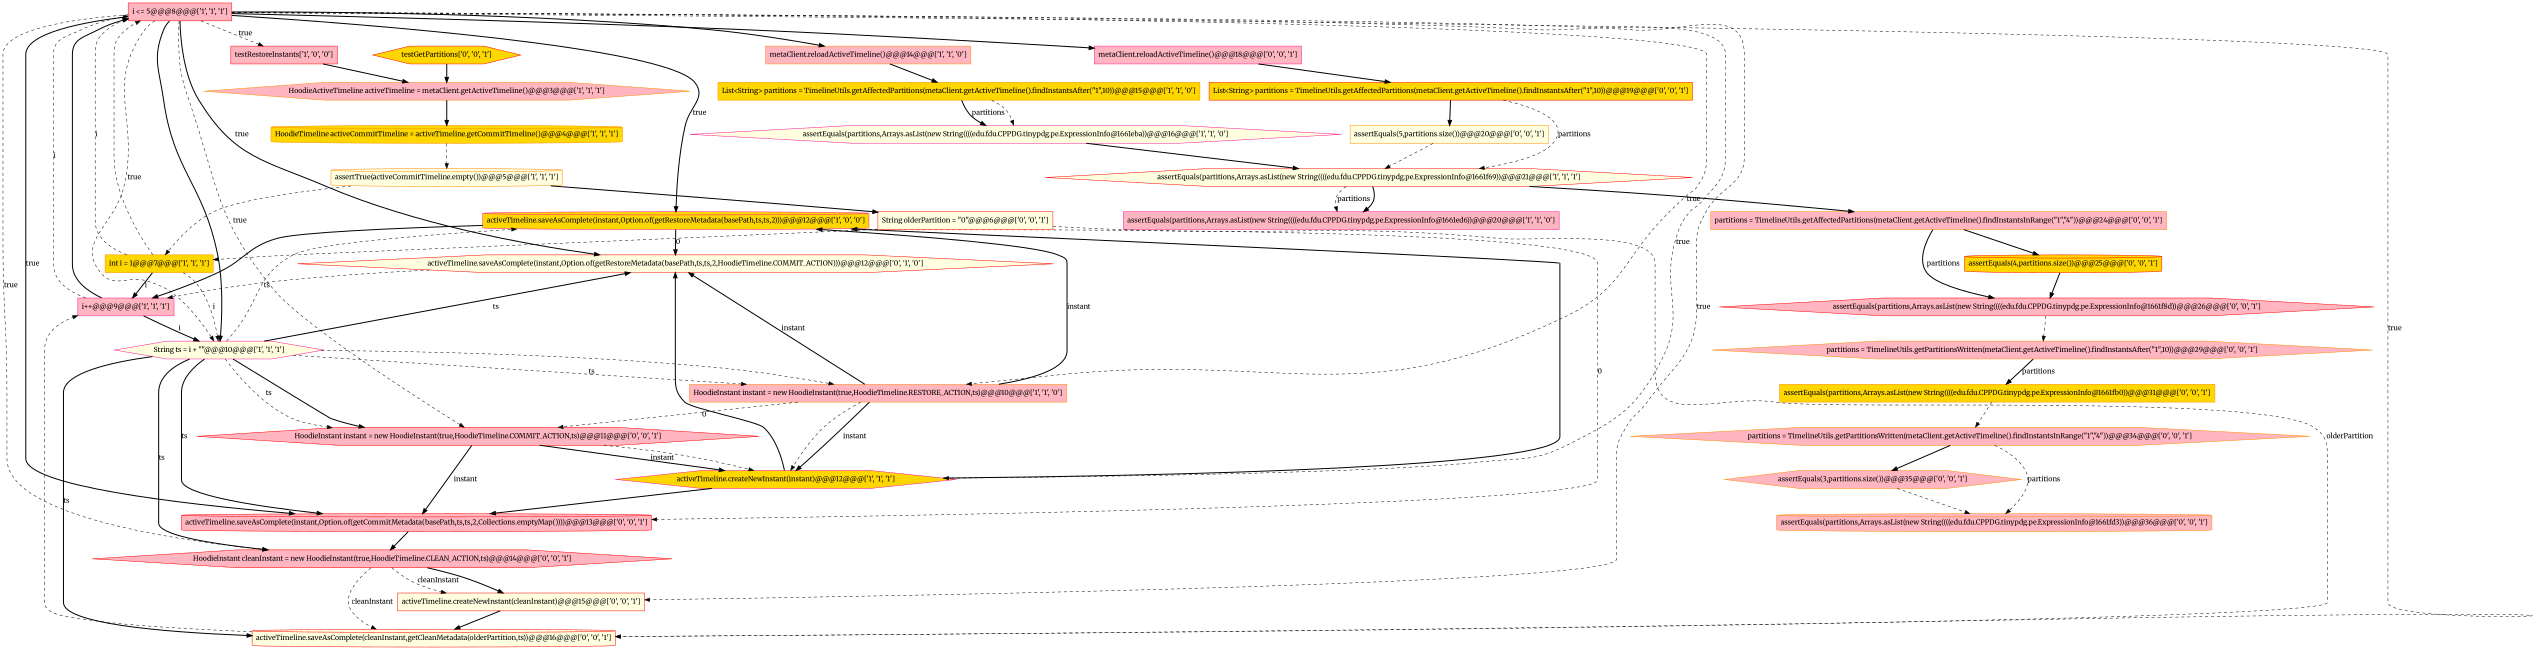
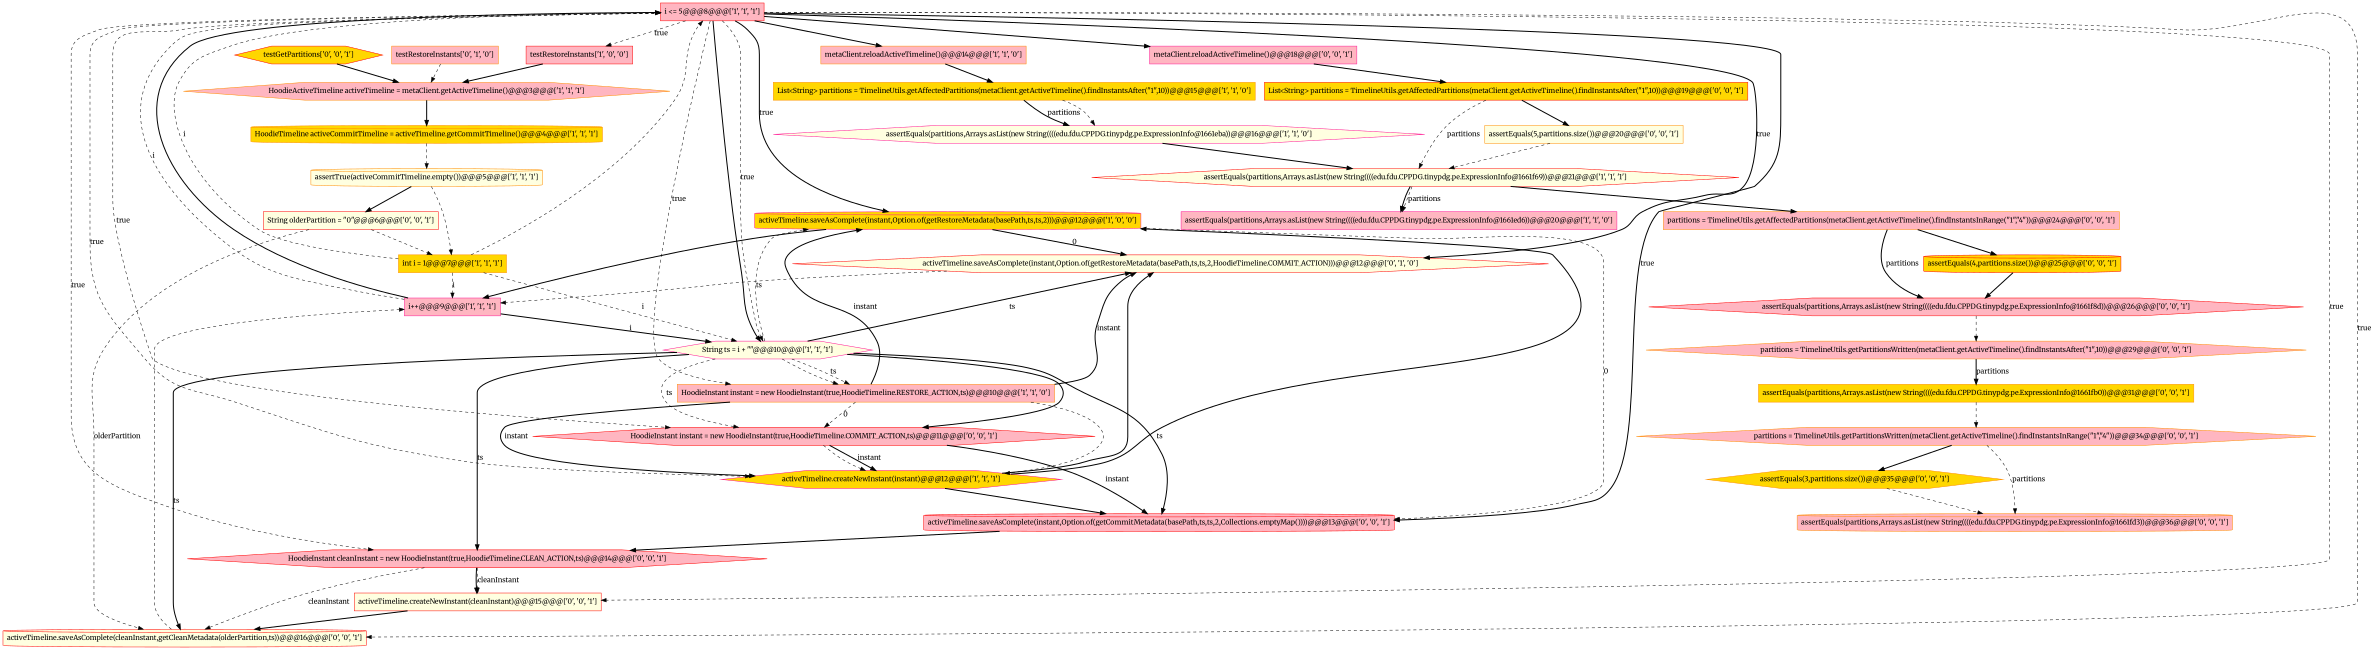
  digraph {
    fontname=Merriweather
    node [color=darkorange fillcolor=lightpink fontname=Merriweather shape=box style=filled]
    edge [fontname=Merriweather style=bold]
    n1 [label="partitions = TimelineUtils.getAffectedPartitions(metaClient.getActiveTimeline().findInstantsInRange(\"1\",\"4\"))@@@24@@@['0', '0', '1']"]
    n2 [color=red label="assertEquals(partitions,Arrays.asList(new String((((edu.fdu.CPPDG.tinypdg.pe.ExpressionInfo@1661f8d))@@@26@@@['0', '0', '1']" shape=hexagon]
    n3 [color=red fillcolor=gold label="assertEquals(4,partitions.size())@@@25@@@['0', '0', '1']" shape=cylinder]
    n4 [label="partitions = TimelineUtils.getPartitionsWritten(metaClient.getActiveTimeline().findInstantsAfter(\"1\",10))@@@29@@@['0', '0', '1']" shape=hexagon]
-   n5 [label="assertEquals(3,partitions.size())@@@35@@@['0', '0', '1']" shape=hexagon]
+   n5 [fillcolor=gold label="assertEquals(3,partitions.size())@@@35@@@['0', '0', '1']" shape=hexagon]
    n6 [label="assertEquals(partitions,Arrays.asList(new String((((edu.fdu.CPPDG.tinypdg.pe.ExpressionInfo@1661fd3))@@@36@@@['0', '0', '1']" shape=cylinder]
    n7 [color=deeppink fillcolor=gold label="activeTimeline.saveAsComplete(instant,Option.of(getRestoreMetadata(basePath,ts,ts,2)))@@@12@@@['1', '0', '0']" shape=cylinder]
    n8 [color=red fillcolor=lightyellow label="activeTimeline.saveAsComplete(instant,Option.of(getRestoreMetadata(basePath,ts,ts,2,HoodieTimeline.COMMIT_ACTION)))@@@12@@@['0', '1', '0']" shape=hexagon]
    n9 [color=deeppink label="i++@@@9@@@['1', '1', '1']"]
    n10 [color=red label="activeTimeline.saveAsComplete(instant,Option.of(getCommitMetadata(basePath,ts,ts,2,Collections.emptyMap())))@@@13@@@['0', '0', '1']" shape=cylinder]
    n11 [color=red label="i <= 5@@@8@@@['1', '1', '1']"]
    n12 [color=deeppink fillcolor=lightyellow label="String ts = i + \"\"@@@10@@@['1', '1', '1']" shape=hexagon]
    n13 [color=red label="HoodieInstant cleanInstant = new HoodieInstant(true,HoodieTimeline.CLEAN_ACTION,ts)@@@14@@@['0', '0', '1']" shape=hexagon]
    n14 [color=red fillcolor=lightyellow label="activeTimeline.saveAsComplete(cleanInstant,getCleanMetadata(olderPartition,ts))@@@16@@@['0', '0', '1']" shape=cylinder]
    n15 [color=red label="HoodieInstant instant = new HoodieInstant(true,HoodieTimeline.COMMIT_ACTION,ts)@@@11@@@['0', '0', '1']" shape=hexagon]
    n16 [color=red fillcolor=lightyellow label="activeTimeline.createNewInstant(cleanInstant)@@@15@@@['0', '0', '1']"]
    n17 [color=deeppink fillcolor=gold label="activeTimeline.createNewInstant(instant)@@@12@@@['1', '1', '1']" shape=hexagon]
    n18 [label="metaClient.reloadActiveTimeline()@@@14@@@['1', '1', '0']"]
    n19 [color=deeppink label="metaClient.reloadActiveTimeline()@@@18@@@['0', '0', '1']"]
    n20 [label="HoodieInstant instant = new HoodieInstant(true,HoodieTimeline.RESTORE_ACTION,ts)@@@10@@@['1', '1', '0']"]
    n21 [color=red label="testRestoreInstants['1', '0', '0']"]
    n22 [fillcolor=gold label="List<String> partitions = TimelineUtils.getAffectedPartitions(metaClient.getActiveTimeline().findInstantsAfter(\"1\",10))@@@15@@@['1', '1', '0']"]
    n23 [color=red fillcolor=gold label="List<String> partitions = TimelineUtils.getAffectedPartitions(metaClient.getActiveTimeline().findInstantsAfter(\"1\",10))@@@19@@@['0', '0', '1']"]
    n24 [label="HoodieActiveTimeline activeTimeline = metaClient.getActiveTimeline()@@@3@@@['1', '1', '1']" shape=hexagon]
    n25 [fillcolor=gold label="HoodieTimeline activeCommitTimeline = activeTimeline.getCommitTimeline()@@@4@@@['1', '1', '1']" shape=cylinder]
    n26 [fillcolor=lightyellow label="assertTrue(activeCommitTimeline.empty())@@@5@@@['1', '1', '1']" shape=cylinder]
    n27 [fillcolor=lightyellow label="assertEquals(5,partitions.size())@@@20@@@['0', '0', '1']"]
    n28 [color=red fillcolor=lightyellow label="assertEquals(partitions,Arrays.asList(new String((((edu.fdu.CPPDG.tinypdg.pe.ExpressionInfo@1661f69))@@@21@@@['1', '1', '1']" shape=hexagon]
    n29 [color=deeppink label="assertEquals(partitions,Arrays.asList(new String((((edu.fdu.CPPDG.tinypdg.pe.ExpressionInfo@1661ed6))@@@20@@@['1', '1', '0']"]
    n30 [fillcolor=gold label="assertEquals(partitions,Arrays.asList(new String((((edu.fdu.CPPDG.tinypdg.pe.ExpressionInfo@1661fb0))@@@31@@@['0', '0', '1']"]
    n31 [label="partitions = TimelineUtils.getPartitionsWritten(metaClient.getActiveTimeline().findInstantsInRange(\"1\",\"4\"))@@@34@@@['0', '0', '1']" shape=hexagon]
    n32 [fillcolor=gold label="int i = 1@@@7@@@['1', '1', '1']"]
    n33 [color=red fillcolor=lightyellow label="String olderPartition = \"0\"@@@6@@@['0', '0', '1']"]
    n34 [color=deeppink fillcolor=lightyellow label="assertEquals(partitions,Arrays.asList(new String((((edu.fdu.CPPDG.tinypdg.pe.ExpressionInfo@1661eba))@@@16@@@['1', '1', '0']" shape=hexagon]
    n35 [color=red fillcolor=gold label="testGetPartitions['0', '0', '1']" shape=hexagon]
+   n36 [label="testRestoreInstants['0', '1', '0']"]
    n1 -> n2 [label=partitions]
    n1 -> n3
    n2 -> n4 [style=dashed]
    n3 -> n2
    n4 -> n30 [label=partitions]
    n5 -> n6 [style=dashed]
    n7 -> n8 [label=0]
    n7 -> n9
    n7 -> n10 [label=0 style=dashed]
    n8 -> n9 [style=dashed]
    n9 -> n11
    n9 -> n11 [label=i style=dashed]
    n9 -> n12 [label=i]
    n10 -> n13
    n11 -> n7 [label=true]
    n11 -> n8 [label=true]
    n11 -> n10 [label=true]
    n11 -> n12 [label=true style=dashed]
    n11 -> n12
    n11 -> n13 [label=true style=dashed]
    n11 -> n14 [label=true style=dashed]
    n11 -> n15 [label=true style=dashed]
    n11 -> n16 [label=true style=dashed]
    n11 -> n17 [label=true style=dashed]
    n11 -> n18
    n11 -> n19
    n11 -> n20 [label=true style=dashed]
    n11 -> n21 [label=true style=dashed]
    n12 -> n7 [label=ts style=dashed]
    n12 -> n8 [label=ts]
    n12 -> n10 [label=ts]
    n12 -> n13 [label=ts]
    n12 -> n14 [label=ts]
    n12 -> n15 [label=ts style=dashed]
    n12 -> n15
    n12 -> n20 [style=dashed]
    n12 -> n20 [label=ts style=dashed]
    n13 -> n14 [label=cleanInstant style=dashed]
    n13 -> n16
    n13 -> n16 [label=cleanInstant style=dashed]
    n14 -> n9 [style=dashed]
    n15 -> n10 [label=instant]
    n15 -> n17 [label=instant]
    n15 -> n17 [style=dashed]
    n16 -> n14
    n17 -> n7
    n17 -> n8
    n17 -> n10
    n18 -> n22
    n19 -> n23
    n20 -> n7 [label=instant]
    n20 -> n8 [label=instant]
    n20 -> n15 [label=0 style=dashed]
    n20 -> n17 [label=instant]
    n20 -> n17 [style=dashed]
    n21 -> n24
    n22 -> n34 [label=partitions]
    n22 -> n34 [style=dashed]
    n23 -> n27
    n23 -> n28 [label=partitions style=dashed]
    n24 -> n25
    n25 -> n26 [style=dashed]
    n26 -> n32 [style=dashed]
    n26 -> n33
    n27 -> n28 [style=dashed]
    n28 -> n1
    n28 -> n29
    n28 -> n29 [label=partitions style=dashed]
    n30 -> n31 [style=dashed]
    n31 -> n5
    n31 -> n6 [label=partitions style=dashed]
-   n32 -> n9 [label=i]
+   n32 -> n9 [label=i style=dashed]
    n32 -> n11 [label=i style=dashed]
    n32 -> n11 [style=dashed]
    n32 -> n12 [label=i style=dashed]
    n33 -> n14 [label=olderPartition style=dashed]
    n33 -> n32 [style=dashed]
    n34 -> n28
    n35 -> n24
+   n36 -> n24 [style=dashed]
  }
